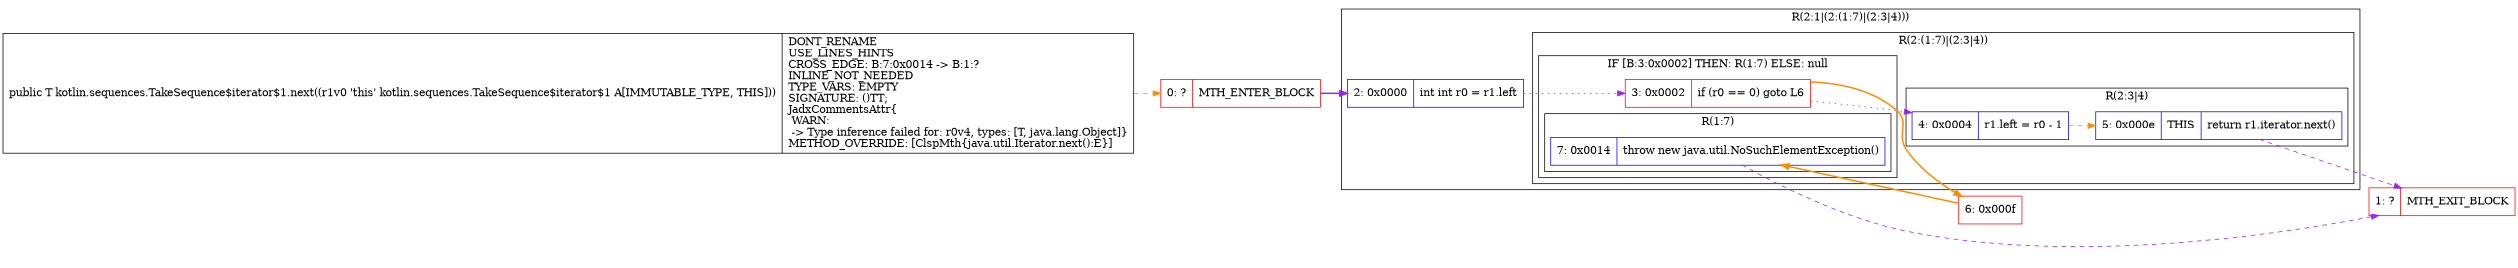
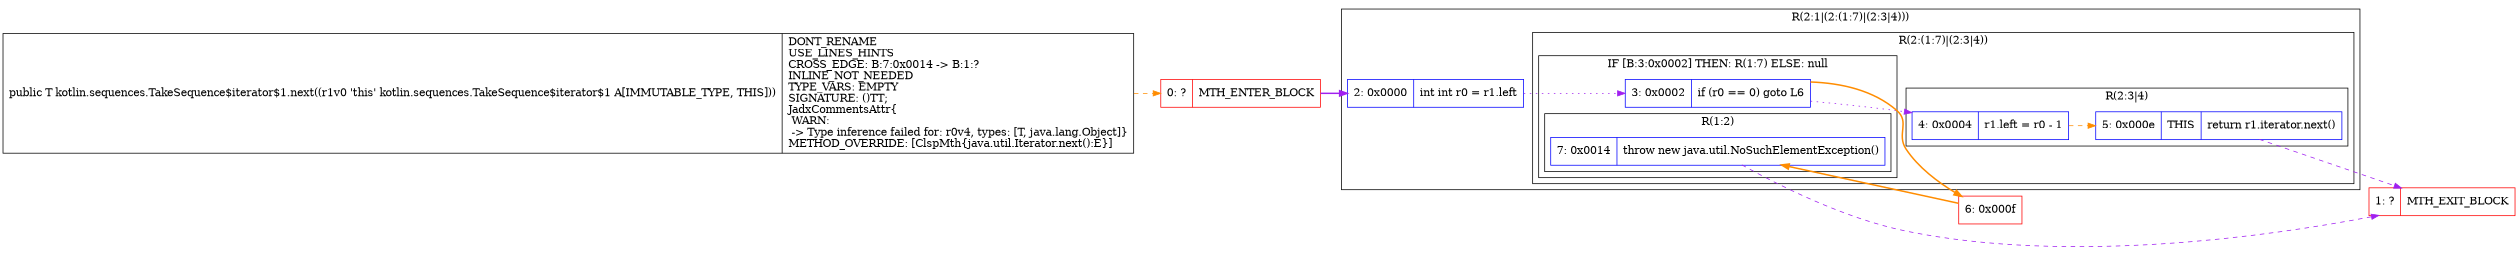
  digraph {
    rankdir=LR
    node [color=blue shape=record]
    edge [color=purple style=dashed]
    n1 [label="{7\:\ 0x0014|throw new java.util.NoSuchElementException()\l}"]
-   n2 [color=red label="{3\:\ 0x0002|if (r0 == 0) goto L6\l}"]
+   n2 [label="{3\:\ 0x0002|if (r0 == 0) goto L6\l}"]
    n3 [label="{4\:\ 0x0004|r1.left = r0 \- 1\l}"]
    n4 [label="{5\:\ 0x000e|THIS\l|return r1.iterator.next()\l}"]
    n5 [label="{2\:\ 0x0000|int int r0 = r1.left\l}"]
    n6 [color=red label="{1\:\ ?|MTH_EXIT_BLOCK\l}"]
    n7 [color=red label="{6\:\ 0x000f}"]
    n8 [color=red label="{0\:\ ?|MTH_ENTER_BLOCK\l}"]
    n9 [label="{public T kotlin.sequences.TakeSequence$iterator$1.next((r1v0 'this' kotlin.sequences.TakeSequence$iterator$1 A[IMMUTABLE_TYPE, THIS]))  | DONT_RENAME\lUSE_LINES_HINTS\lCROSS_EDGE: B:7:0x0014 \-\> B:1:?\lINLINE_NOT_NEEDED\lTYPE_VARS: EMPTY\lSIGNATURE: ()TT;\lJadxCommentsAttr\{\l WARN: \l \-\> Type inference failed for: r0v4, types: [T, java.lang.Object]\}\lMETHOD_OVERRIDE: [ClspMth\{java.util.Iterator.next():E\}]\l}" color=""]
    subgraph cluster_1 {
      label="R(2:1|(2:(1:7)|(2:3|4)))"
      n5
      subgraph cluster_2 {
        label="R(2:(1:7)|(2:3|4))"
        subgraph cluster_3 {
          label="IF [B:3:0x0002] THEN: R(1:7) ELSE: null"
          n2
          subgraph cluster_4 {
-           label="R(1:7)"
+           label="R(1:2)"
            n1
          }
        }
        subgraph cluster_5 {
          label="R(2:3|4)"
          n3
          n4
        }
      }
    }
    n1 -> n6
    n2 -> n3 [style=dotted]
    n2 -> n7 [color=darkorange style=bold]
    n3 -> n4 [color=darkorange]
    n4 -> n6
    n5 -> n2 [style=dotted]
    n7 -> n1 [color=darkorange style=bold]
    n8 -> n5 [style=bold]
    n9 -> n8 [color=darkorange]
  }
